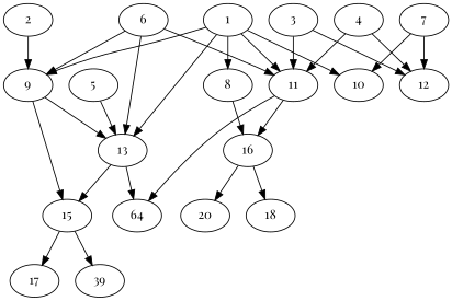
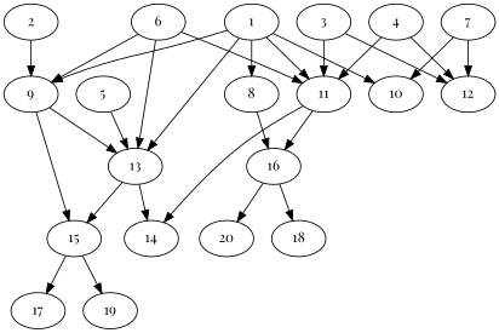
  digraph {
    fontname="Playfair Display"
    node [alpha=0.11 fontname="Playfair Display"]
    edge [fontname="Playfair Display"]
    1 [expect_size=44700672]
    8 [alpha=0.10 expect_size=9073664]
    9 [alpha=0.02 expect_size=49197056]
    10 [alpha=0.02 expect_size=34470912]
    11 [alpha=0.00 expect_size=15208448]
    13 [expect_size=20124672]
    16 [alpha=0.18 expect_size=21381120]
    15 [alpha=0.16 expect_size=11799552]
-   14 [alpha=0.04 expect_size=52063232 label=64]
+   14 [alpha=0.04 expect_size=52063232]
    18 [alpha=0.09 expect_size=21456896]
    20 [alpha=0.10 expect_size=49311744]
    17 [alpha=0.15 expect_size=14288896]
-   19 [alpha=0.14 expect_size=45356032 label=39]
+   19 [alpha=0.14 expect_size=45356032]
    2 [expect_size=47705088]
    3 [alpha=0.14 expect_size=13777920]
    12 [alpha=0.10 expect_size=41503744]
    4 [alpha=0.03 expect_size=30880768]
    5 [alpha=0.04 expect_size=22276096]
    6 [alpha=0.17 expect_size=49203200]
    7 [alpha=0.03 expect_size=35761152]
    1 -> 8
    1 -> 9
    1 -> 10
    1 -> 11
    1 -> 13
    8 -> 16
    9 -> 13
    9 -> 15
    11 -> 16
    11 -> 14
    13 -> 15
    13 -> 14
    16 -> 18
    16 -> 20
    15 -> 17
    15 -> 19
    2 -> 9
    3 -> 11
    3 -> 12
    4 -> 11
    4 -> 12
    5 -> 13
    6 -> 9
    6 -> 11
    6 -> 13
    7 -> 10
    7 -> 12
  }
